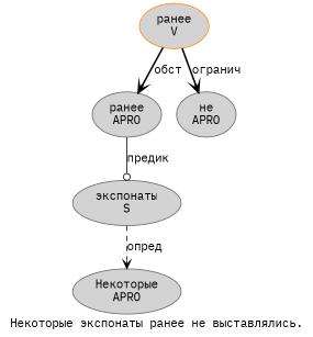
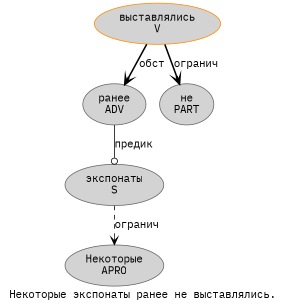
  digraph {
    fontname="IBM Plex Mono"
    label="Некоторые экспонаты ранее не выставлялись."
    node [color=gray40 fillcolor=lightgray fontname="IBM Plex Mono" penwidth=1 shape=ellipse style=filled]
    edge [arrowhead=vee fontname="IBM Plex Mono" style=bold]
    n1 [label="Некоторые\nAPRO"]
    n2 [label="экспонаты\nS"]
-   n3 [label="ранее\nAPRO"]
-   n4 [label="не\nAPRO"]
-   n5 [color=darkorange label="ранее\nV"]
-   n2 -> n1 [label="опред" style=dashed]
+   n3 [label="ранее\nADV"]
+   n4 [label="не\nPART"]
+   n5 [color=darkorange label="выставлялись\nV"]
+   n2 -> n1 [label="огранич" style=dashed]
    n3 -> n2 [arrowhead=odot label="предик" style=solid]
    n5 -> n3 [label="обст"]
    n5 -> n4 [label="огранич"]
  }
